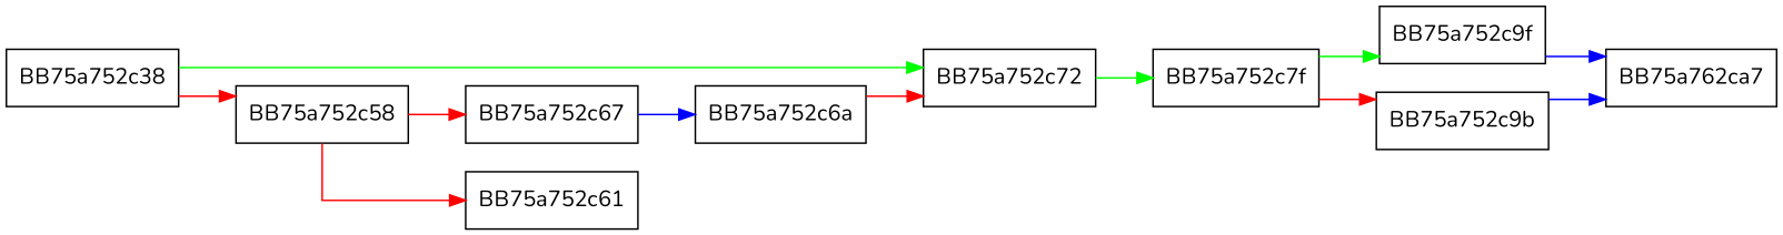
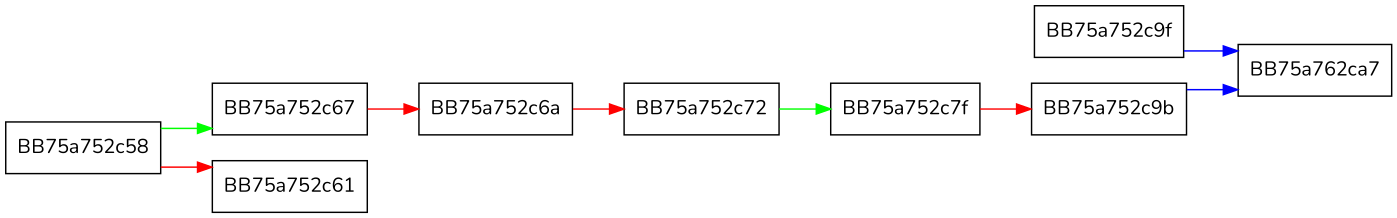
  digraph {
    fontname=Nunito
    rankdir=LR
    splines=ortho
    node [fontname=Nunito shape=box]
    edge [color=green fontname=Nunito]
-   BB75a752c38
    BB75a752c72
    BB75a752c58
    BB75a752c7f
    BB75a752c67
    BB75a752c61
    BB75a752c9f
    BB75a752c9b
    BB75a752c6a
    n10 [label=BB75a762ca7]
-   BB75a752c38 -> BB75a752c72
-   BB75a752c38 -> BB75a752c58 [color=red]
    BB75a752c72 -> BB75a752c7f
-   BB75a752c58 -> BB75a752c67 [color=red]
+   BB75a752c58 -> BB75a752c67
    BB75a752c58 -> BB75a752c61 [color=red]
-   BB75a752c7f -> BB75a752c9f
    BB75a752c7f -> BB75a752c9b [color=red]
-   BB75a752c67 -> BB75a752c6a [color=blue]
+   BB75a752c67 -> BB75a752c6a [color=red]
    BB75a752c9f -> n10 [color=blue]
    BB75a752c9b -> n10 [color=blue]
    BB75a752c6a -> BB75a752c72 [color=red]
  }
